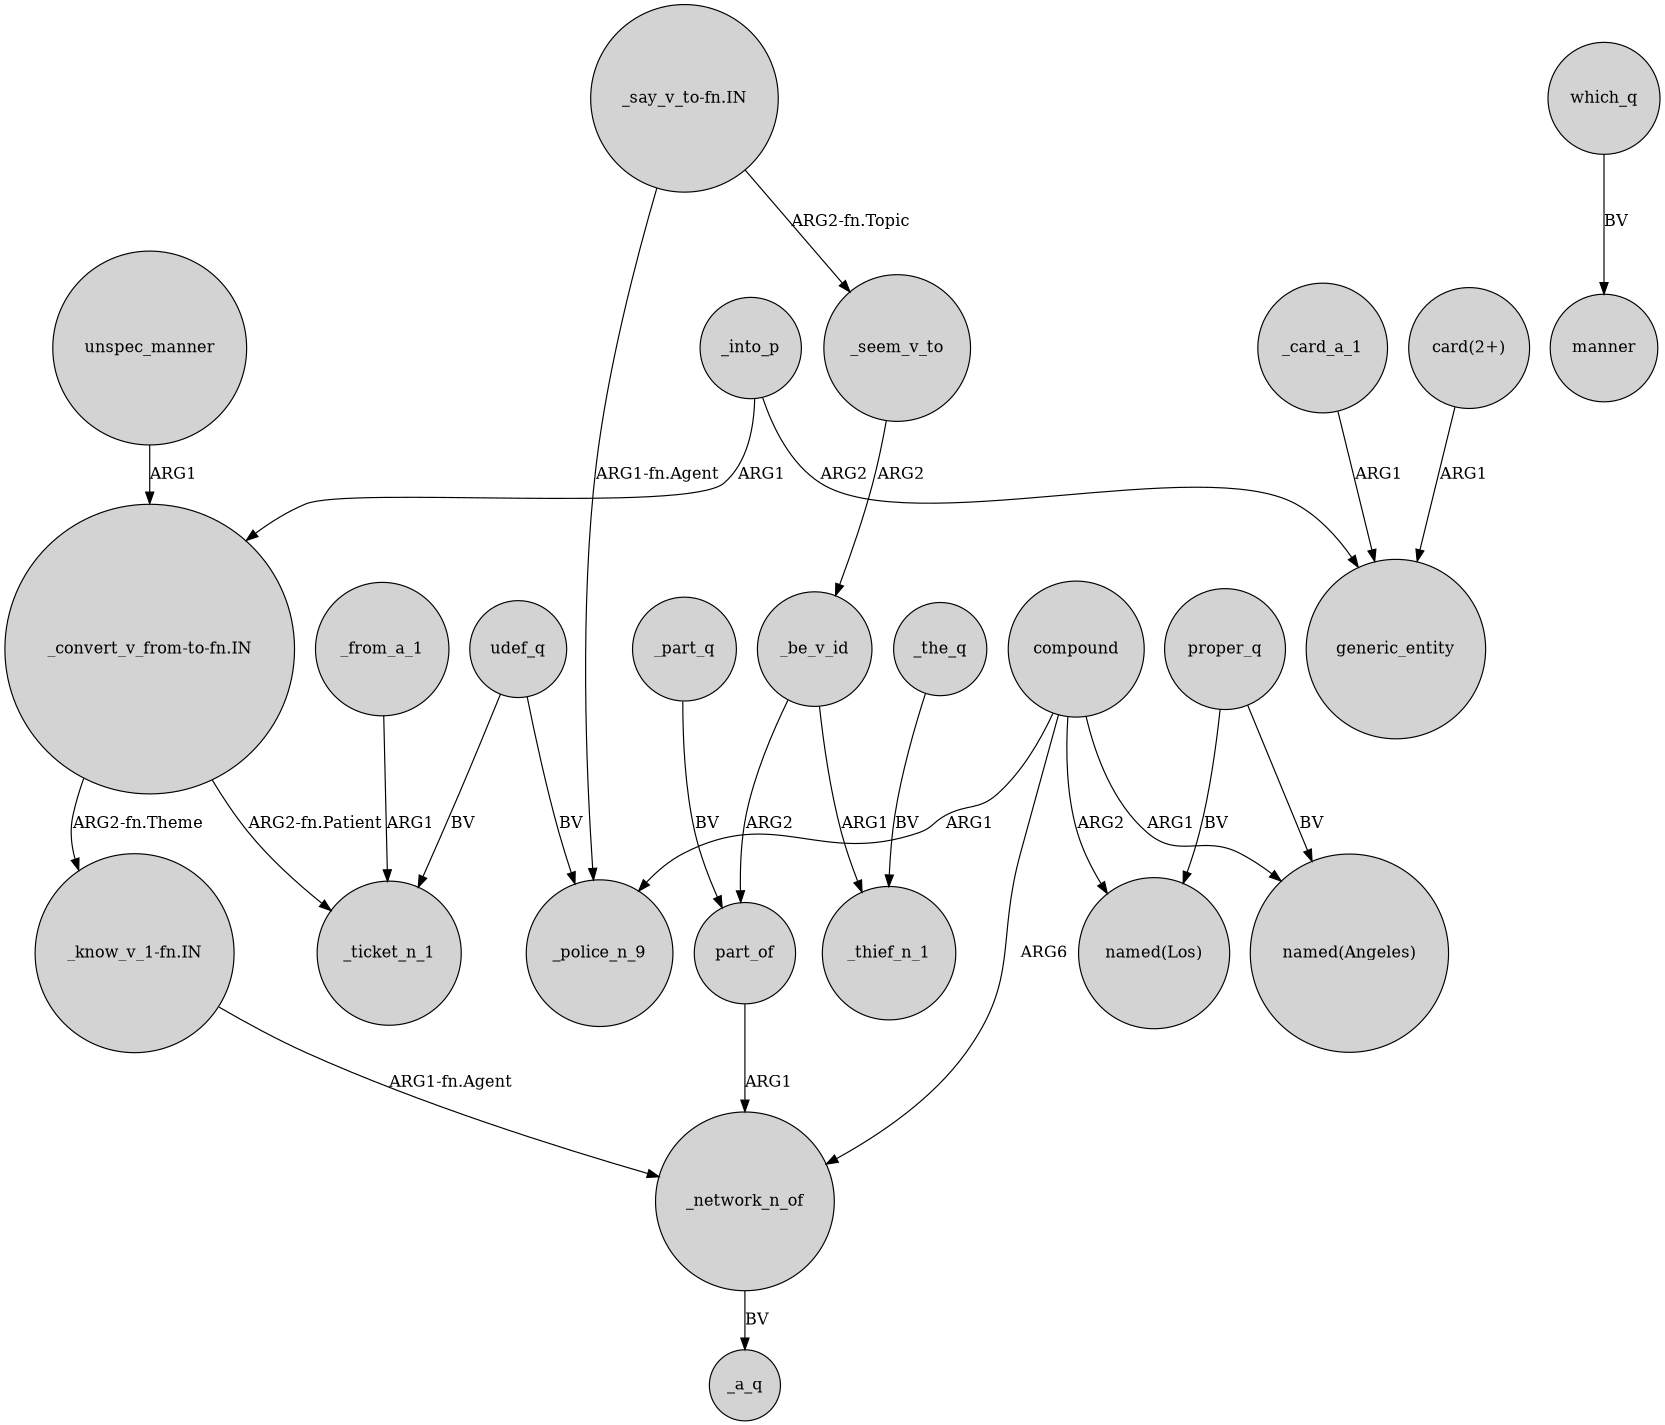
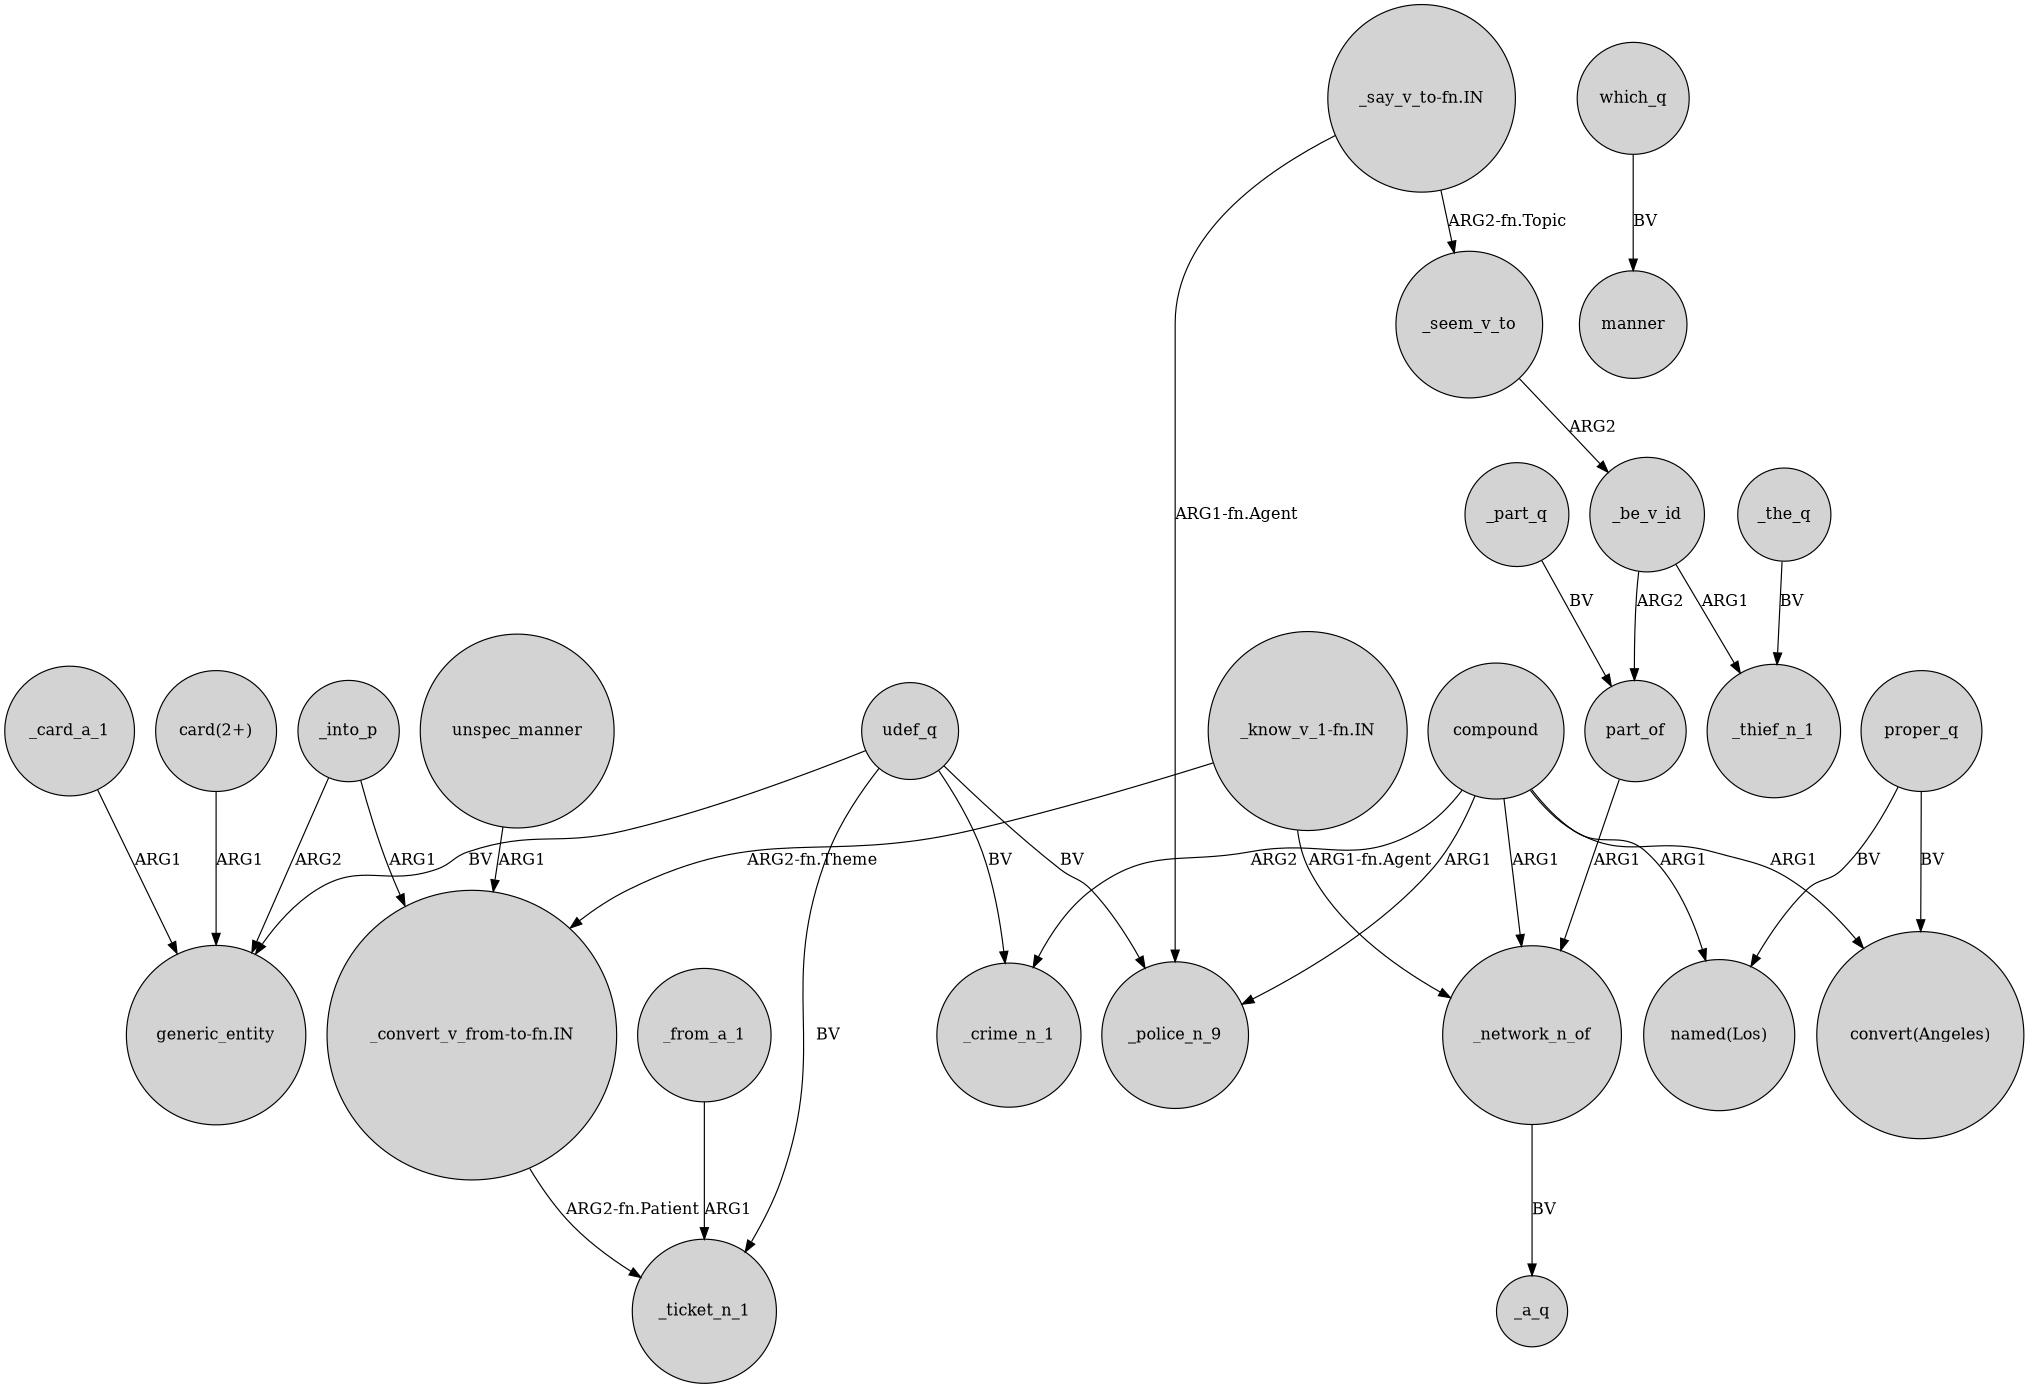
  digraph {
    node [shape=circle style=filled]
    "_convert_v_from-to-fn.IN"
    _ticket_n_1
    part_of
    _network_n_of
    _a_q
    udef_q
    generic_entity
    n8 [label=_police_n_9]
+   _crime_n_1
    compound
    "named(Los)"
-   "named(Angeles)"
+   "named(Angeles)" [label="convert(Angeles)"]
    proper_q
    _be_v_id
    _thief_n_1
    "_know_v_1-fn.IN"
    which_q
    manner
    _part_q
    _seem_v_to
    _the_q
    n22 [label=_card_a_1]
    "card(2+)"
    _into_p
    "_say_v_to-fn.IN"
    unspec_manner
    n27 [label=_from_a_1]
    "_convert_v_from-to-fn.IN" -> _ticket_n_1 [label="ARG2-fn.Patient"]
    part_of -> _network_n_of [label=ARG1]
    _network_n_of -> _a_q [label=BV]
    udef_q -> _ticket_n_1 [label=BV]
+   udef_q -> generic_entity [label=BV]
    udef_q -> n8 [label=BV]
-   compound -> _network_n_of [label=ARG6]
+   udef_q -> _crime_n_1 [label=BV]
+   compound -> _network_n_of [label=ARG1]
    compound -> n8 [label=ARG1]
-   compound -> "named(Los)" [label=ARG2]
+   compound -> _crime_n_1 [label=ARG2]
+   compound -> "named(Los)" [label=ARG1]
    compound -> "named(Angeles)" [label=ARG1]
    proper_q -> "named(Los)" [label=BV]
    proper_q -> "named(Angeles)" [label=BV]
    _be_v_id -> part_of [label=ARG2]
    _be_v_id -> _thief_n_1 [label=ARG1]
-   "_convert_v_from-to-fn.IN" -> "_know_v_1-fn.IN" [label="ARG2-fn.Theme"]
+   "_know_v_1-fn.IN" -> "_convert_v_from-to-fn.IN" [label="ARG2-fn.Theme"]
    "_know_v_1-fn.IN" -> _network_n_of [label="ARG1-fn.Agent"]
    which_q -> manner [label=BV]
    _part_q -> part_of [label=BV]
    _seem_v_to -> _be_v_id [label=ARG2]
    _the_q -> _thief_n_1 [label=BV]
    n22 -> generic_entity [label=ARG1]
    "card(2+)" -> generic_entity [label=ARG1]
    _into_p -> "_convert_v_from-to-fn.IN" [label=ARG1]
    _into_p -> generic_entity [label=ARG2]
    "_say_v_to-fn.IN" -> n8 [label="ARG1-fn.Agent"]
    "_say_v_to-fn.IN" -> _seem_v_to [label="ARG2-fn.Topic"]
    unspec_manner -> "_convert_v_from-to-fn.IN" [label=ARG1]
    n27 -> _ticket_n_1 [label=ARG1]
  }
